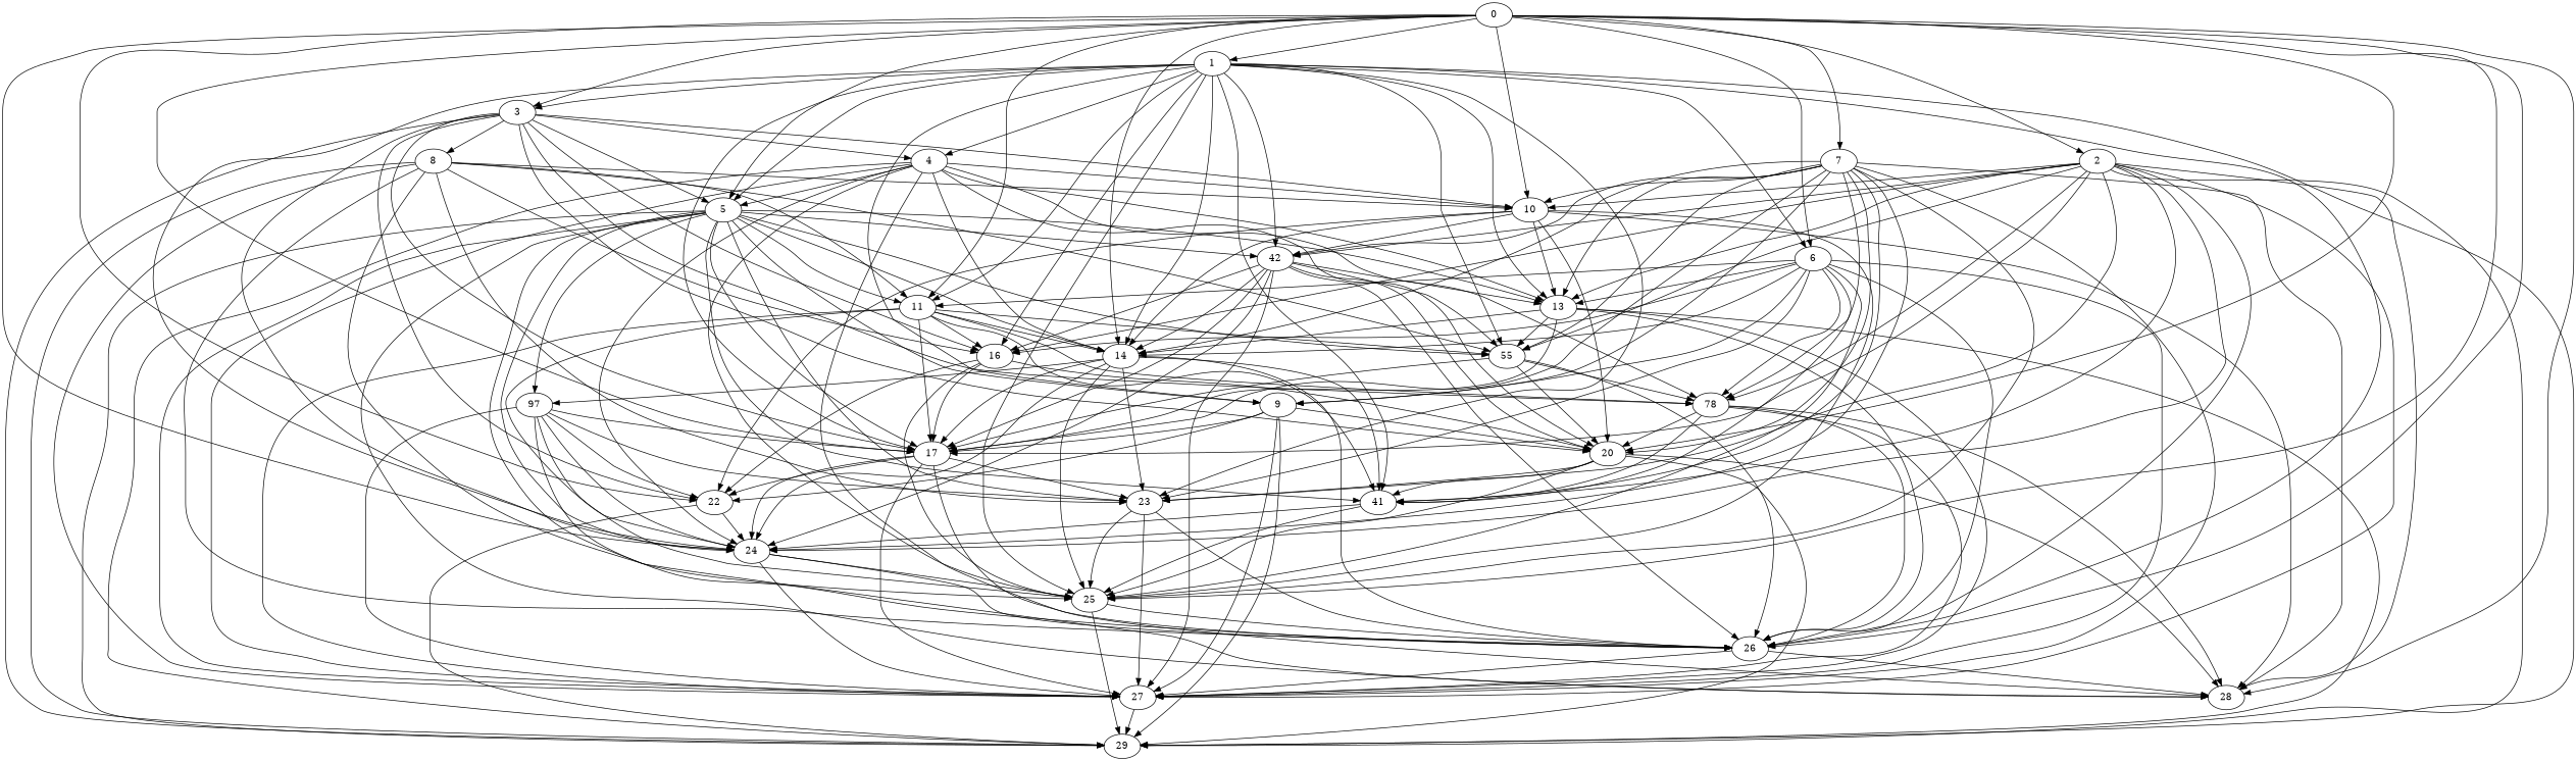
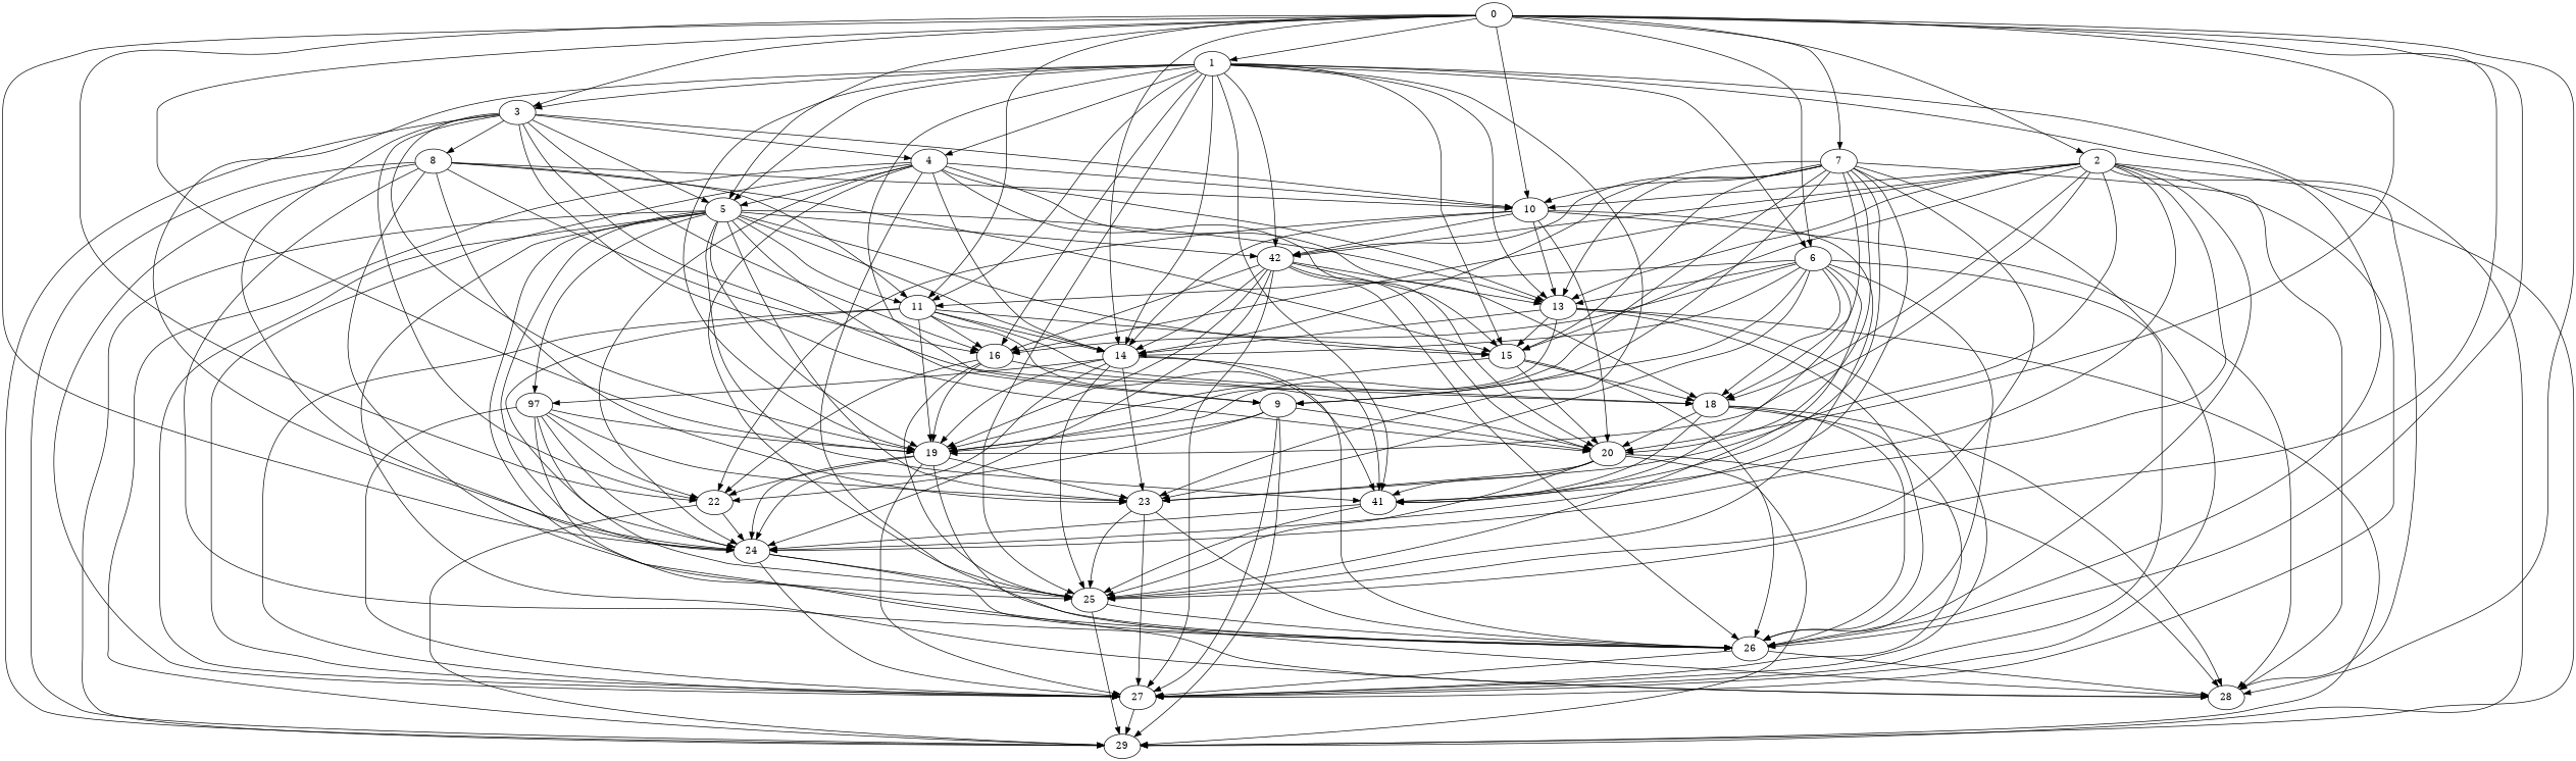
  digraph {
    0
    1
    2
    3
    5
    6
    7
    10
    11
    14
-   19 [label=17]
+   19
    20
    22
    24
    25
    26
    28
    4
    9
    n20 [label=42]
    13
-   15 [label=55]
+   15
    16
    n24 [label=41]
    23
    29
-   18 [label=78]
+   18
    27
    8
    n30 [label=97]
    0 -> 1
    0 -> 2
    0 -> 3
    0 -> 5
    0 -> 6
    0 -> 7
    0 -> 10
    0 -> 11
    0 -> 14
    0 -> 19
    0 -> 20
    0 -> 22
    0 -> 24
    0 -> 25
    0 -> 26
    0 -> 28
    1 -> 3
    1 -> 5
    1 -> 6
    1 -> 11
    1 -> 14
    1 -> 19
    1 -> 24
    1 -> 25
    1 -> 26
    1 -> 4
    1 -> 9
    1 -> n20
    1 -> 13
    1 -> 15
    1 -> 16
    1 -> n24
    1 -> 23
    1 -> 29
    2 -> 10
    2 -> 19
    2 -> 24
    2 -> 26
    2 -> 28
    2 -> n20
    2 -> 13
    2 -> 15
    2 -> 16
    2 -> n24
    2 -> 23
    2 -> 29
    2 -> 18
    2 -> 27
    3 -> 5
    3 -> 10
    3 -> 19
    3 -> 20
    3 -> 22
    3 -> 24
    3 -> 4
    3 -> 16
    3 -> 29
    3 -> 18
    3 -> 8
    5 -> 11
    5 -> 14
    5 -> 19
    5 -> 24
    5 -> 26
    5 -> 28
    5 -> 9
    5 -> n20
    5 -> 13
    5 -> 15
    5 -> n24
    5 -> 23
    5 -> 29
    5 -> 27
    5 -> n30
    6 -> 11
    6 -> 14
    6 -> 25
    6 -> 26
    6 -> 9
    6 -> 13
    6 -> 16
    6 -> n24
    6 -> 23
    6 -> 18
    6 -> 27
    7 -> 10
    7 -> 14
    7 -> 19
    7 -> 20
    7 -> 24
    7 -> 25
    7 -> 28
    7 -> 9
    7 -> n20
    7 -> 13
    7 -> 15
    7 -> n24
    7 -> 18
    7 -> 27
    10 -> 14
    10 -> 20
    10 -> 22
    10 -> 25
    10 -> 28
    10 -> n20
    10 -> 13
    11 -> 14
    11 -> 19
    11 -> 24
    11 -> 15
    11 -> 16
    11 -> n24
    11 -> 18
    11 -> 27
    14 -> 19
    14 -> 24
    14 -> 25
    14 -> 26
    14 -> n24
    14 -> 23
    14 -> n30
    19 -> 22
    19 -> 24
    19 -> 28
    19 -> 23
    19 -> 27
    20 -> 25
    20 -> 28
    20 -> n24
    20 -> 23
    20 -> 29
    22 -> 24
    22 -> 29
    24 -> 25
    24 -> 26
    24 -> 27
    25 -> 26
    25 -> 29
    26 -> 28
    26 -> 27
    4 -> 5
    4 -> 10
    4 -> 14
    4 -> 20
    4 -> 24
    4 -> 25
    4 -> 26
    4 -> 13
    4 -> 29
    4 -> 18
    4 -> 27
    9 -> 19
    9 -> 20
    9 -> 22
    9 -> 29
    9 -> 27
    n20 -> 14
    n20 -> 19
    n20 -> 20
    n20 -> 24
    n20 -> 26
    n20 -> 13
    n20 -> 15
    n20 -> 16
    n20 -> 27
    13 -> 14
    13 -> 19
    13 -> 26
    13 -> 15
    13 -> 29
    13 -> 27
    15 -> 19
    15 -> 20
    15 -> 26
    15 -> 18
    16 -> 19
    16 -> 20
    16 -> 22
    16 -> 25
    n24 -> 24
    n24 -> 25
    23 -> 25
    23 -> 26
    23 -> 27
    18 -> 20
    18 -> 26
    18 -> 28
    18 -> n24
    18 -> 27
    27 -> 29
    8 -> 10
    8 -> 11
    8 -> 25
    8 -> 26
    8 -> 15
    8 -> 16
    8 -> 23
    8 -> 29
    8 -> 27
    n30 -> 19
    n30 -> 22
    n30 -> 24
    n30 -> 25
    n30 -> 28
    n30 -> 23
    n30 -> 27
  }
